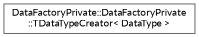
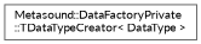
  digraph {
    rankdir=LR
    fontname=Lato
-   n1 [color=grey40 fillcolor=white fontname=Lato fontsize=10 height=0.2 label="DataFactoryPrivate::DataFactoryPrivate\l::TDataTypeCreator\< DataType \>" shape=box style=filled width=0.4]
+   n1 [color=grey40 fillcolor=white fontname=Lato fontsize=10 height=0.2 label="Metasound::DataFactoryPrivate\l::TDataTypeCreator\< DataType \>" shape=box style=filled width=0.4]
  }
